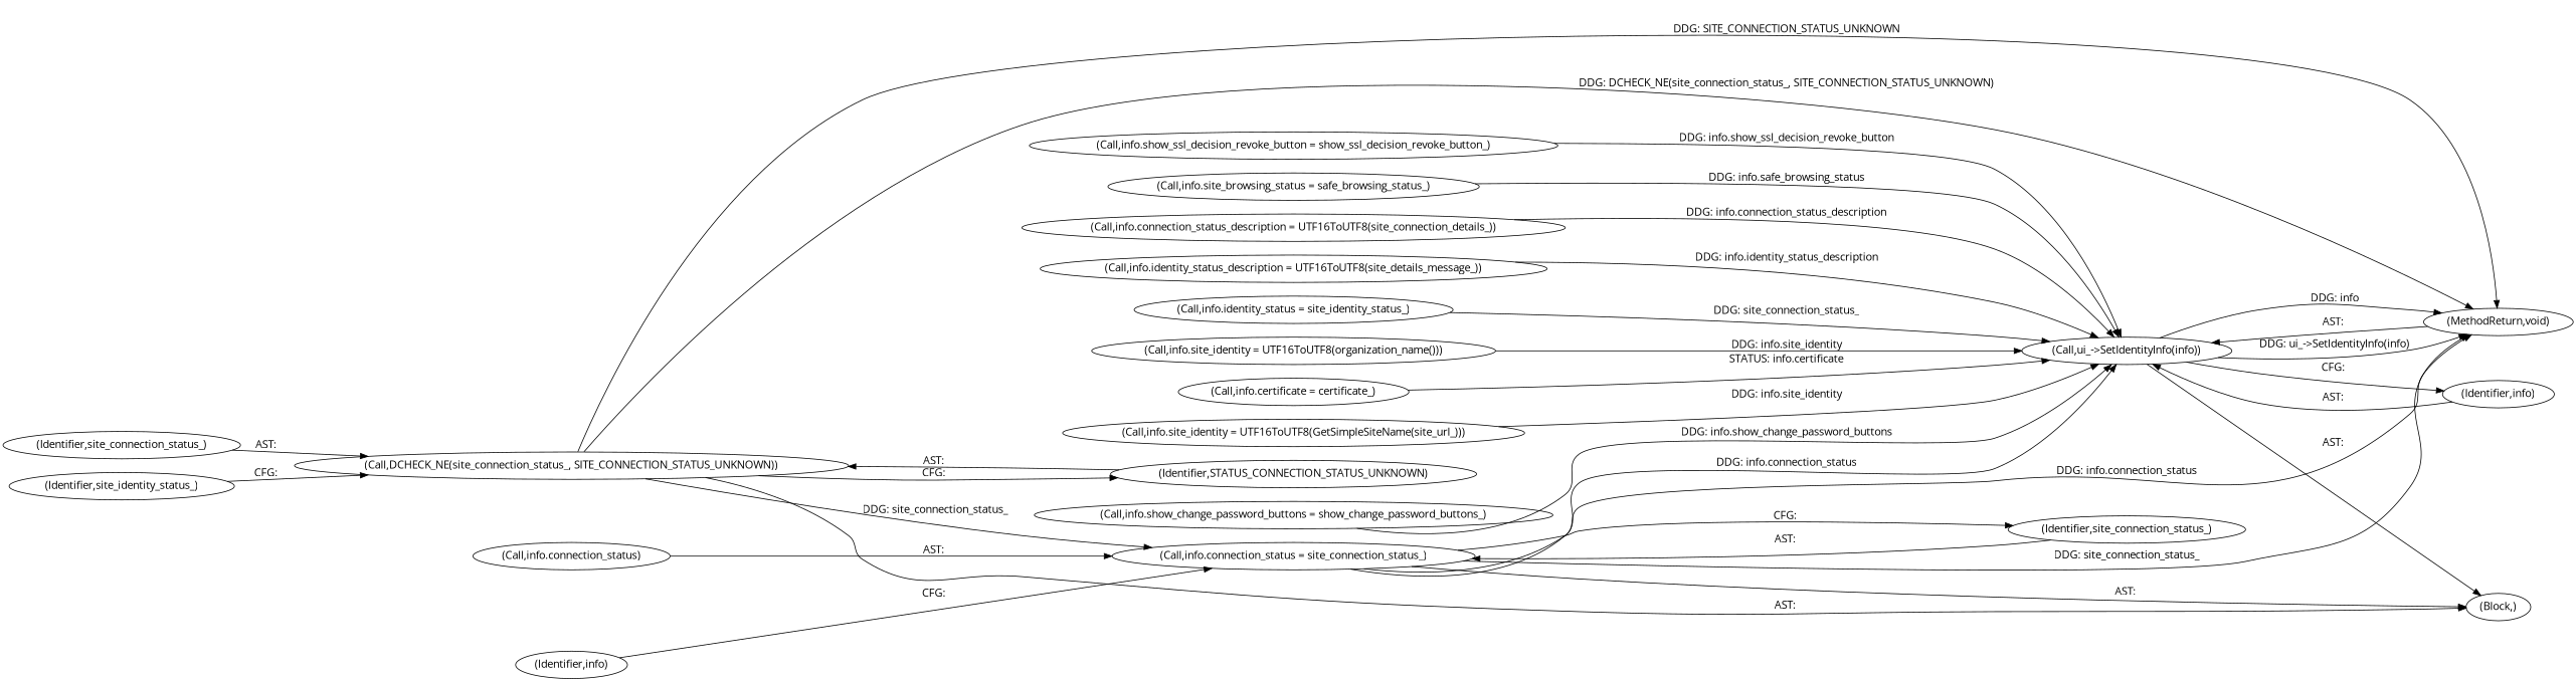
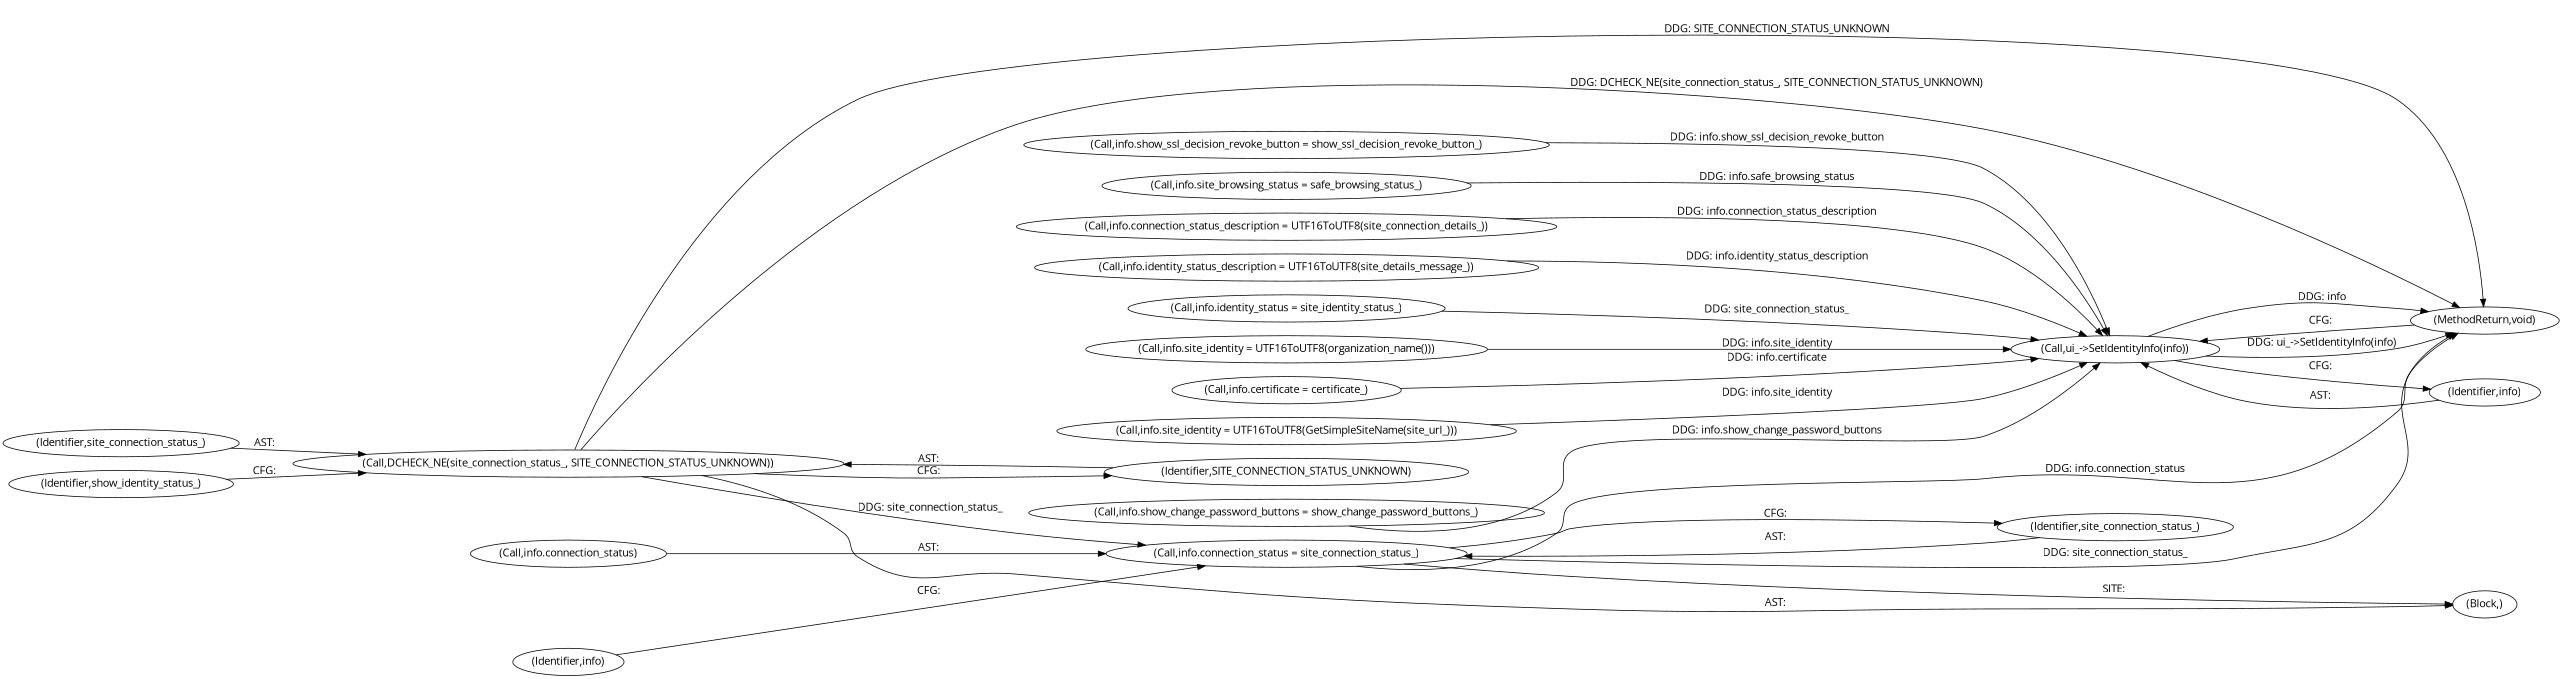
  digraph {
    fontname="Open Sans"
    rankdir=LR
    node [fontname="Open Sans"]
    edge [fontname="Open Sans"]
    n1 [label="(Call,info.connection_status = site_connection_status_)"]
    n2 [label="(Call,ui_->SetIdentityInfo(info))"]
    n3 [label="(MethodReturn,void)"]
    n4 [label="(Block,)"]
    n5 [label="(Identifier,site_connection_status_)"]
    n6 [label="(Identifier,info)"]
    n7 [label="(Call,DCHECK_NE(site_connection_status_, SITE_CONNECTION_STATUS_UNKNOWN))"]
-   n8 [label="(Identifier,STATUS_CONNECTION_STATUS_UNKNOWN)"]
+   n8 [label="(Identifier,SITE_CONNECTION_STATUS_UNKNOWN)"]
    n9 [label="(Call,info.site_identity = UTF16ToUTF8(GetSimpleSiteName(site_url_)))"]
    n10 [label="(Call,info.show_change_password_buttons = show_change_password_buttons_)"]
    n11 [label="(Call,info.show_ssl_decision_revoke_button = show_ssl_decision_revoke_button_)"]
    n12 [label="(Call,info.site_browsing_status = safe_browsing_status_)"]
    n13 [label="(Call,info.connection_status_description = UTF16ToUTF8(site_connection_details_))"]
    n14 [label="(Call,info.identity_status_description = UTF16ToUTF8(site_details_message_))"]
    n15 [label="(Identifier,site_connection_status_)"]
    n16 [label="(Call,info.connection_status)"]
    n17 [label="(Call,info.identity_status = site_identity_status_)"]
-   n18 [label="(Identifier,site_identity_status_)"]
+   n18 [label="(Identifier,show_identity_status_)"]
    n19 [label="(Identifier,info)"]
    n20 [label="(Call,info.site_identity = UTF16ToUTF8(organization_name()))"]
    n21 [label="(Call,info.certificate = certificate_)"]
-   n1 -> n2 [label="DDG: info.connection_status"]
    n1 -> n3 [label="DDG: info.connection_status"]
    n1 -> n3 [label="DDG: site_connection_status_"]
-   n1 -> n4 [label="AST: "]
+   n1 -> n4 [label="SITE: "]
    n1 -> n5 [label="CFG: "]
    n2 -> n3 [label="DDG: ui_->SetIdentityInfo(info)"]
    n2 -> n3 [label="DDG: info"]
-   n2 -> n4 [label="AST: "]
    n2 -> n6 [label="CFG: "]
-   n3 -> n2 [label="AST: "]
+   n3 -> n2 [label="CFG: "]
    n5 -> n1 [label="AST: "]
    n6 -> n2 [label="AST: "]
    n7 -> n1 [label="DDG: site_connection_status_"]
    n7 -> n3 [label="DDG: SITE_CONNECTION_STATUS_UNKNOWN"]
    n7 -> n3 [label="DDG: DCHECK_NE(site_connection_status_, SITE_CONNECTION_STATUS_UNKNOWN)"]
    n7 -> n4 [label="AST: "]
    n7 -> n8 [label="CFG: "]
    n8 -> n7 [label="AST: "]
    n9 -> n2 [label="DDG: info.site_identity"]
    n10 -> n2 [label="DDG: info.show_change_password_buttons"]
    n11 -> n2 [label="DDG: info.show_ssl_decision_revoke_button"]
    n12 -> n2 [label="DDG: info.safe_browsing_status"]
    n13 -> n2 [label="DDG: info.connection_status_description"]
    n14 -> n2 [label="DDG: info.identity_status_description"]
    n15 -> n7 [label="AST: "]
    n16 -> n1 [label="AST: "]
    n17 -> n2 [label="DDG: site_connection_status_"]
    n18 -> n7 [label="CFG: "]
    n19 -> n1 [label="CFG: "]
    n20 -> n2 [label="DDG: info.site_identity"]
-   n21 -> n2 [label="STATUS: info.certificate"]
+   n21 -> n2 [label="DDG: info.certificate"]
  }
